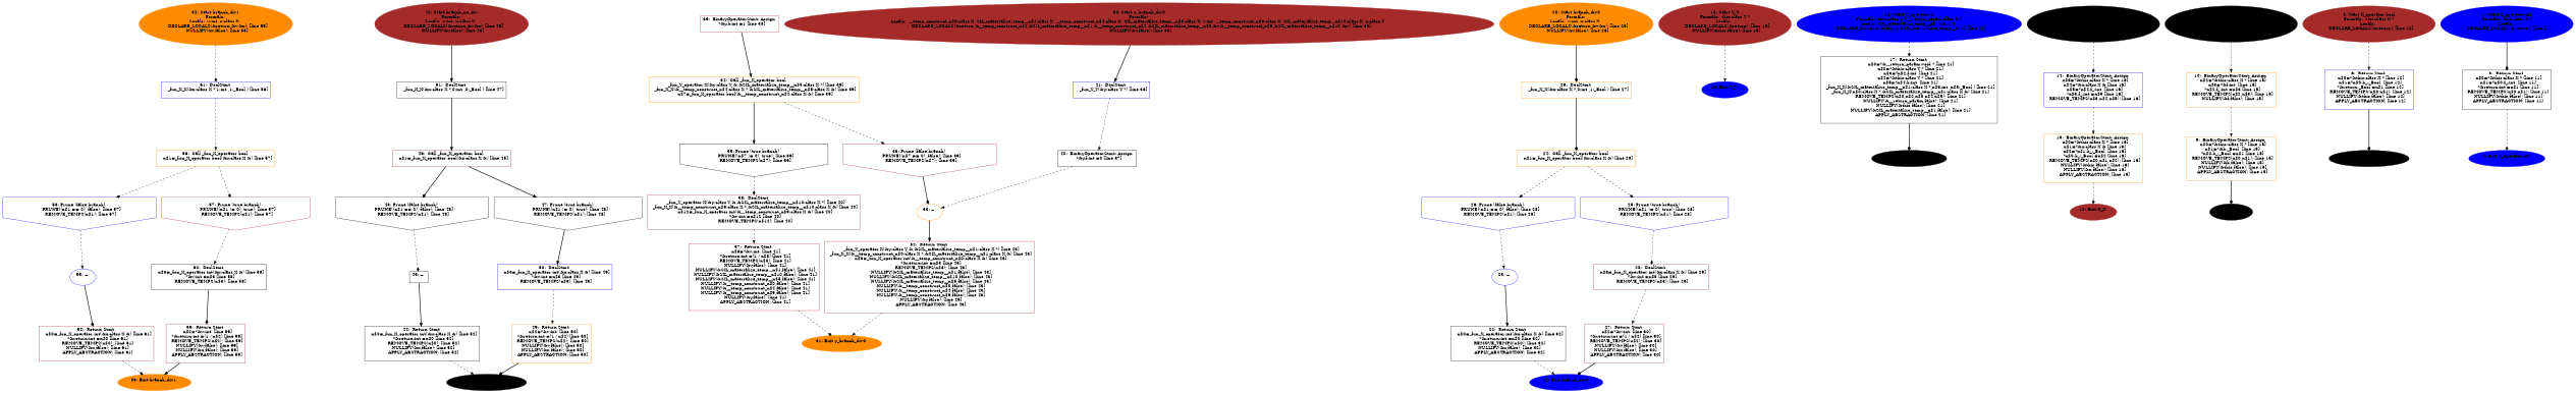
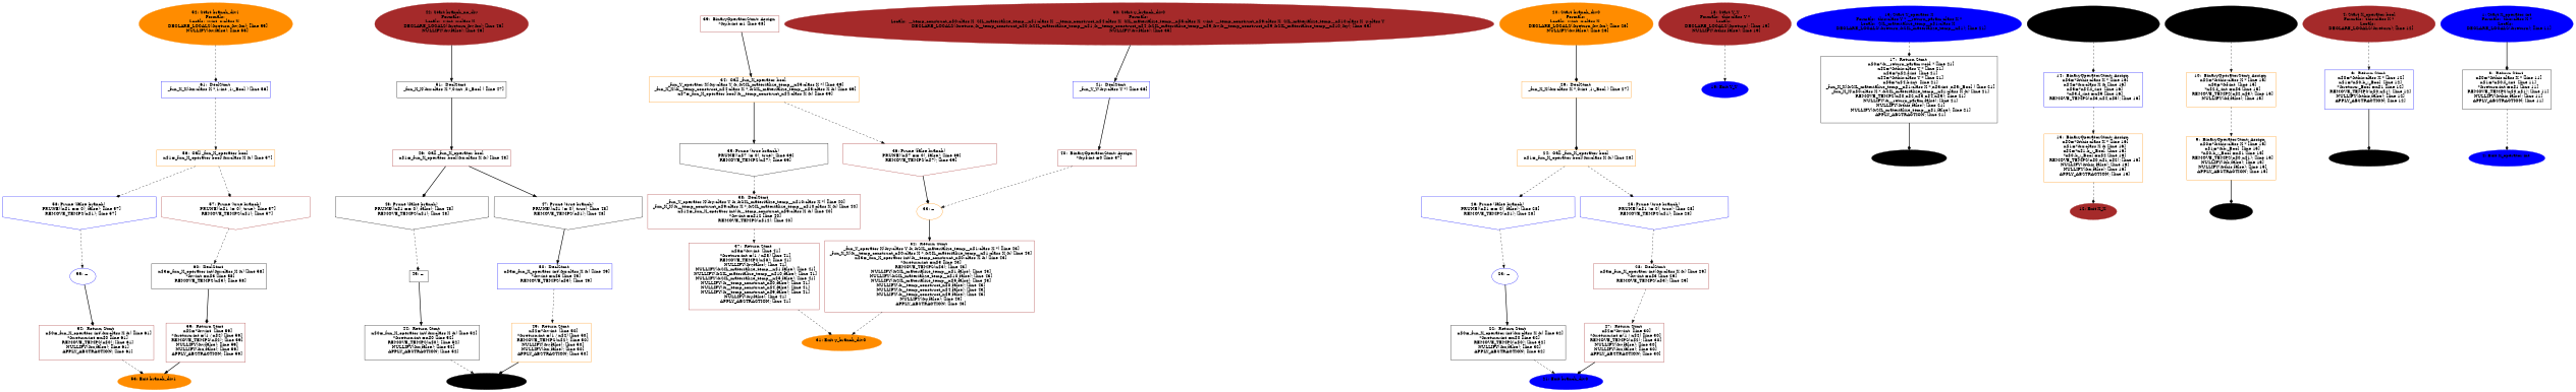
  digraph {
    node [color=black shape=box]
    edge [arrowhead=normal style=dashed]
    n1 [color=blue label="61:  DeclStmt \n   _fun_X_X(&x:class X *,1:int ,1:_Bool ) [line 56]\n "]
    n2 [color=darkorange label="56:  Call _fun_X_operator bool \n   n$1=_fun_X_operator bool(&x:class X &) [line 57]\n "]
    n3 [color=blue label="58: Prune (false branch) \n   PRUNE((n$1 == 0), false); [line 57]\n  REMOVE_TEMPS(n$1); [line 57]\n " shape=invhouse]
    n4 [color=brown label="57: Prune (true branch) \n   PRUNE((n$1 != 0), true); [line 57]\n  REMOVE_TEMPS(n$1); [line 57]\n " shape=invhouse]
    n5 [color=blue label="55: + \n  " shape=""]
    n6 [label="60:  DeclStmt \n   n$3=_fun_X_operator int(&x:class X &) [line 58]\n  *&v:int =n$3 [line 58]\n  REMOVE_TEMPS(n$3); [line 58]\n "]
    n7 [color=brown label="59:  Return Stmt \n   n$2=*&v:int  [line 59]\n  *&return:int =(1 / n$2) [line 59]\n  REMOVE_TEMPS(n$2); [line 59]\n  NULLIFY(&v,false); [line 59]\n  NULLIFY(&x,false); [line 59]\n  APPLY_ABSTRACTION; [line 59]\n "]
    n8 [color=darkorange label="53: Exit branch_div1 \n  " style=filled shape=""]
    n9 [color=brown label="54:  Return Stmt \n   n$0=_fun_X_operator int(&x:class X &) [line 61]\n  *&return:int =n$0 [line 61]\n  REMOVE_TEMPS(n$0); [line 61]\n  NULLIFY(&x,false); [line 61]\n  APPLY_ABSTRACTION; [line 61]\n "]
    n10 [color=darkorange label="52: Start branch_div1\nFormals: \nLocals:  v:int  x:class X  \n   DECLARE_LOCALS(&return,&v,&x); [line 55]\n  NULLIFY(&v,false); [line 55]\n " style=filled shape=""]
    n11 [label="51:  DeclStmt \n   _fun_X_X(&x:class X *,0:int ,0:_Bool ) [line 47]\n "]
    n12 [color=brown label="46:  Call _fun_X_operator bool \n   n$1=_fun_X_operator bool(&x:class X &) [line 48]\n "]
    n13 [label="48: Prune (false branch) \n   PRUNE((n$1 == 0), false); [line 48]\n  REMOVE_TEMPS(n$1); [line 48]\n " shape=invhouse]
    n14 [label="47: Prune (true branch) \n   PRUNE((n$1 != 0), true); [line 48]\n  REMOVE_TEMPS(n$1); [line 48]\n " shape=invhouse]
    n15 [label="45: + \n  "]
    n16 [color=blue label="50:  DeclStmt \n   n$3=_fun_X_operator int(&x:class X &) [line 49]\n  *&v:int =n$3 [line 49]\n  REMOVE_TEMPS(n$3); [line 49]\n "]
    n17 [color=darkorange label="49:  Return Stmt \n   n$2=*&v:int  [line 50]\n  *&return:int =(1 / n$2) [line 50]\n  REMOVE_TEMPS(n$2); [line 50]\n  NULLIFY(&v,false); [line 50]\n  NULLIFY(&x,false); [line 50]\n  APPLY_ABSTRACTION; [line 50]\n "]
    n18 [label="43: Exit branch_no_div \n  " style=filled shape=""]
    n19 [label="44:  Return Stmt \n   n$0=_fun_X_operator int(&x:class X &) [line 52]\n  *&return:int =n$0 [line 52]\n  REMOVE_TEMPS(n$0); [line 52]\n  NULLIFY(&x,false); [line 52]\n  APPLY_ABSTRACTION; [line 52]\n "]
    n20 [color=brown label="42: Start branch_no_div\nFormals: \nLocals:  v:int  x:class X  \n   DECLARE_LOCALS(&return,&v,&x); [line 46]\n  NULLIFY(&v,false); [line 46]\n " style=filled shape=""]
    n21 [color=blue label="41:  DeclStmt \n   _fun_Y_Y(&y:class Y *) [line 36]\n "]
-   n22 [label="40:  BinaryOperatorStmt: Assign \n   *&y.f:int =0 [line 37]\n "]
+   n22 [color=brown label="40:  BinaryOperatorStmt: Assign \n   *&y.f:int =0 [line 37]\n "]
    n23 [color=darkorange label="33: + \n  " shape=""]
    n24 [color=brown label="39:  BinaryOperatorStmt: Assign \n   *&y.b:int =1 [line 38]\n "]
    n25 [color=darkorange label="34:  Call _fun_X_operator bool \n   _fun_Y_operator X(&y:class Y &,&SIL_materialize_temp__n$5:class X *) [line 39]\n  _fun_X_X(&__temp_construct_n$4:class X *,&SIL_materialize_temp__n$5:class X &) [line 39]\n  n$7=_fun_X_operator bool(&__temp_construct_n$4:class X &) [line 39]\n "]
    n26 [color=brown label="36: Prune (false branch) \n   PRUNE((n$7 == 0), false); [line 39]\n  REMOVE_TEMPS(n$7); [line 39]\n " shape=invhouse]
    n27 [label="35: Prune (true branch) \n   PRUNE((n$7 != 0), true); [line 39]\n  REMOVE_TEMPS(n$7); [line 39]\n " shape=invhouse]
    n28 [color=brown label="38:  DeclStmt \n   _fun_Y_operator X(&y:class Y &,&SIL_materialize_temp__n$10:class X *) [line 40]\n  _fun_X_X(&__temp_construct_n$9:class X *,&SIL_materialize_temp__n$10:class X &) [line 40]\n  n$12=_fun_X_operator int(&__temp_construct_n$9:class X &) [line 40]\n  *&v:int =n$12 [line 40]\n  REMOVE_TEMPS(n$12); [line 40]\n "]
    n29 [color=brown label="37:  Return Stmt \n   n$8=*&v:int  [line 41]\n  *&return:int =(1 / n$8) [line 41]\n  REMOVE_TEMPS(n$8); [line 41]\n  NULLIFY(&v,false); [line 41]\n  NULLIFY(&SIL_materialize_temp__n$1,false); [line 41]\n  NULLIFY(&SIL_materialize_temp__n$10,false); [line 41]\n  NULLIFY(&SIL_materialize_temp__n$5,false); [line 41]\n  NULLIFY(&__temp_construct_n$0,false); [line 41]\n  NULLIFY(&__temp_construct_n$4,false); [line 41]\n  NULLIFY(&__temp_construct_n$9,false); [line 41]\n  NULLIFY(&y,false); [line 41]\n  APPLY_ABSTRACTION; [line 41]\n "]
    n30 [color=darkorange label="31: Exit y_branch_div0 \n  " style=filled shape=""]
    n31 [color=brown label="32:  Return Stmt \n   _fun_Y_operator X(&y:class Y &,&SIL_materialize_temp__n$1:class X *) [line 43]\n  _fun_X_X(&__temp_construct_n$0:class X *,&SIL_materialize_temp__n$1:class X &) [line 43]\n  n$3=_fun_X_operator int(&__temp_construct_n$0:class X &) [line 43]\n  *&return:int =n$3 [line 43]\n  REMOVE_TEMPS(n$3); [line 43]\n  NULLIFY(&SIL_materialize_temp__n$1,false); [line 43]\n  NULLIFY(&SIL_materialize_temp__n$10,false); [line 43]\n  NULLIFY(&SIL_materialize_temp__n$5,false); [line 43]\n  NULLIFY(&__temp_construct_n$0,false); [line 43]\n  NULLIFY(&__temp_construct_n$4,false); [line 43]\n  NULLIFY(&__temp_construct_n$9,false); [line 43]\n  NULLIFY(&y,false); [line 43]\n  APPLY_ABSTRACTION; [line 43]\n "]
    n32 [color=brown label="30: Start y_branch_div0\nFormals: \nLocals:  __temp_construct_n$0:class X  SIL_materialize_temp__n$1:class X  __temp_construct_n$4:class X  SIL_materialize_temp__n$5:class X  v:int  __temp_construct_n$9:class X  SIL_materialize_temp__n$10:class X  y:class Y  \n   DECLARE_LOCALS(&return,&__temp_construct_n$0,&SIL_materialize_temp__n$1,&__temp_construct_n$4,&SIL_materialize_temp__n$5,&v,&__temp_construct_n$9,&SIL_materialize_temp__n$10,&y); [line 35]\n  NULLIFY(&v,false); [line 35]\n " style=filled shape=""]
    n33 [color=darkorange label="29:  DeclStmt \n   _fun_X_X(&x:class X *,0:int ,1:_Bool ) [line 27]\n "]
    n34 [color=darkorange label="24:  Call _fun_X_operator bool \n   n$1=_fun_X_operator bool(&x:class X &) [line 28]\n "]
    n35 [color=blue label="26: Prune (false branch) \n   PRUNE((n$1 == 0), false); [line 28]\n  REMOVE_TEMPS(n$1); [line 28]\n " shape=invhouse]
    n36 [color=blue label="25: Prune (true branch) \n   PRUNE((n$1 != 0), true); [line 28]\n  REMOVE_TEMPS(n$1); [line 28]\n " shape=invhouse]
    n37 [color=blue label="23: + \n  " shape=""]
    n38 [color=brown label="28:  DeclStmt \n   n$3=_fun_X_operator int(&x:class X &) [line 29]\n  *&v:int =n$3 [line 29]\n  REMOVE_TEMPS(n$3); [line 29]\n "]
    n39 [color=brown label="27:  Return Stmt \n   n$2=*&v:int  [line 30]\n  *&return:int =(1 / n$2) [line 30]\n  REMOVE_TEMPS(n$2); [line 30]\n  NULLIFY(&v,false); [line 30]\n  NULLIFY(&x,false); [line 30]\n  APPLY_ABSTRACTION; [line 30]\n "]
    n40 [color=blue label="21: Exit branch_div0 \n  " style=filled shape=""]
    n41 [label="22:  Return Stmt \n   n$0=_fun_X_operator int(&x:class X &) [line 32]\n  *&return:int =n$0 [line 32]\n  REMOVE_TEMPS(n$0); [line 32]\n  NULLIFY(&x,false); [line 32]\n  APPLY_ABSTRACTION; [line 32]\n "]
    n42 [color=darkorange label="20: Start branch_div0\nFormals: \nLocals:  v:int  x:class X  \n   DECLARE_LOCALS(&return,&v,&x); [line 26]\n  NULLIFY(&v,false); [line 26]\n " style=filled shape=""]
    n43 [color=blue label="19: Exit Y_Y \n  " style=filled shape=""]
    n44 [color=brown label="18: Start Y_Y\nFormals:  this:class Y *\nLocals:  \n   DECLARE_LOCALS(&return); [line 19]\n  NULLIFY(&this,false); [line 19]\n " style=filled shape=""]
    n45 [label="17:  Return Stmt \n   n$0=*&__return_param:void * [line 21]\n  n$2=*&this:class Y * [line 21]\n  n$3=*n$2.f:int  [line 21]\n  n$4=*&this:class Y * [line 21]\n  n$5=*n$4.b:int  [line 21]\n  _fun_X_X(&SIL_materialize_temp__n$1:class X *,n$3:int ,n$5:_Bool ) [line 21]\n  _fun_X_X(n$0:class X *,&SIL_materialize_temp__n$1:class X &) [line 21]\n  REMOVE_TEMPS(n$0,n$2,n$3,n$4,n$5); [line 21]\n  NULLIFY(&__return_param,false); [line 21]\n  NULLIFY(&this,false); [line 21]\n  NULLIFY(&SIL_materialize_temp__n$1,false); [line 21]\n  APPLY_ABSTRACTION; [line 21]\n "]
    n46 [label="16: Exit Y_operator X \n  " style=filled shape=""]
    n47 [color=blue label="15: Start Y_operator X\nFormals:  this:class Y * __return_param:class X *\nLocals:  SIL_materialize_temp__n$1:class X  \n   DECLARE_LOCALS(&return,&SIL_materialize_temp__n$1); [line 21]\n " style=filled shape=""]
    n48 [color=blue label="14:  BinaryOperatorStmt: Assign \n   n$3=*&this:class X * [line 16]\n  n$4=*&x:class X & [line 16]\n  n$5=*n$4.f_:int  [line 16]\n  *n$3.f_:int =n$5 [line 16]\n  REMOVE_TEMPS(n$3,n$4,n$5); [line 16]\n "]
    n49 [color=darkorange label="13:  BinaryOperatorStmt: Assign \n   n$0=*&this:class X * [line 16]\n  n$1=*&x:class X & [line 16]\n  n$2=*n$1.b_:_Bool  [line 16]\n  *n$0.b_:_Bool =n$2 [line 16]\n  REMOVE_TEMPS(n$0,n$1,n$2); [line 16]\n  NULLIFY(&this,false); [line 16]\n  NULLIFY(&x,false); [line 16]\n  APPLY_ABSTRACTION; [line 16]\n "]
    n50 [color=brown label="12: Exit X_X \n  " style=filled shape=""]
    n51 [label="11: Start X_X\nFormals:  this:class X * x:class X &\nLocals:  \n   DECLARE_LOCALS(&return); [line 16]\n " style=filled shape=""]
    n52 [color=darkorange label="10:  BinaryOperatorStmt: Assign \n   n$2=*&this:class X * [line 15]\n  n$3=*&f:int  [line 15]\n  *n$2.f_:int =n$3 [line 15]\n  REMOVE_TEMPS(n$2,n$3); [line 15]\n  NULLIFY(&f,false); [line 15]\n "]
    n53 [color=darkorange label="9:  BinaryOperatorStmt: Assign \n   n$0=*&this:class X * [line 15]\n  n$1=*&b:_Bool  [line 15]\n  *n$0.b_:_Bool =n$1 [line 15]\n  REMOVE_TEMPS(n$0,n$1); [line 15]\n  NULLIFY(&b,false); [line 15]\n  NULLIFY(&this,false); [line 15]\n  APPLY_ABSTRACTION; [line 15]\n "]
    n54 [label="8: Exit X_X \n  " style=filled shape=""]
    n55 [label="7: Start X_X\nFormals:  this:class X * f:int  b:_Bool \nLocals:  \n   DECLARE_LOCALS(&return); [line 15]\n " style=filled shape=""]
    n56 [color=blue label="6:  Return Stmt \n   n$0=*&this:class X * [line 12]\n  n$1=*n$0.b_:_Bool  [line 12]\n  *&return:_Bool =n$1 [line 12]\n  REMOVE_TEMPS(n$0,n$1); [line 12]\n  NULLIFY(&this,false); [line 12]\n  APPLY_ABSTRACTION; [line 12]\n "]
    n57 [label="5: Exit X_operator bool \n  " style=filled shape=""]
    n58 [color=brown label="4: Start X_operator bool\nFormals:  this:class X *\nLocals:  \n   DECLARE_LOCALS(&return); [line 12]\n " style=filled shape=""]
    n59 [label="3:  Return Stmt \n   n$0=*&this:class X * [line 11]\n  n$1=*n$0.f_:int  [line 11]\n  *&return:int =n$1 [line 11]\n  REMOVE_TEMPS(n$0,n$1); [line 11]\n  NULLIFY(&this,false); [line 11]\n  APPLY_ABSTRACTION; [line 11]\n "]
    n60 [color=blue label="2: Exit X_operator int \n  " style=filled shape=""]
    n61 [color=blue label="1: Start X_operator int\nFormals:  this:class X *\nLocals:  \n   DECLARE_LOCALS(&return); [line 11]\n " style=filled shape=""]
    n1 -> n2
    n2 -> n3 [arrowhead=diamond]
    n2 -> n4 [arrowhead=diamond]
    n3 -> n5
    n4 -> n6
    n5 -> n9 [arrowhead=diamond style=bold]
    n6 -> n7 [arrowhead=diamond style=bold]
    n7 -> n8 [style=bold]
    n9 -> n8 [arrowhead=diamond]
    n10 -> n1 [arrowhead=diamond]
    n11 -> n12 [style=bold]
    n12 -> n13 [arrowhead=diamond style=bold]
    n12 -> n14 [style=bold]
    n13 -> n15 [arrowhead=diamond]
    n14 -> n16 [style=bold]
    n15 -> n19 [style=bold]
    n16 -> n17
    n17 -> n18 [arrowhead=diamond style=bold]
    n19 -> n18
    n20 -> n11 [style=bold]
-   n21 -> n22
+   n21 -> n22 [style=bold]
    n22 -> n23
    n23 -> n31 [style=bold]
    n24 -> n25 [style=bold]
    n25 -> n26
    n25 -> n27 [style=bold]
    n26 -> n23 [arrowhead=diamond style=bold]
    n27 -> n28 [arrowhead=diamond]
    n28 -> n29
    n29 -> n30 [arrowhead=diamond]
    n31 -> n30
    n32 -> n21 [style=bold]
    n33 -> n34 [arrowhead=diamond style=bold]
    n34 -> n35 [arrowhead=diamond]
    n34 -> n36 [arrowhead=diamond]
    n35 -> n37
    n36 -> n38 [arrowhead=diamond]
    n37 -> n41 [style=bold]
    n38 -> n39
    n39 -> n40 [arrowhead=diamond style=bold]
    n41 -> n40
    n42 -> n33 [arrowhead=diamond style=bold]
    n44 -> n43
    n45 -> n46 [arrowhead=diamond style=bold]
    n47 -> n45 [arrowhead=diamond]
    n48 -> n49
    n49 -> n50 [arrowhead=diamond]
    n51 -> n48 [arrowhead=diamond]
    n52 -> n53
    n53 -> n54 [arrowhead=diamond style=bold]
    n55 -> n52
    n56 -> n57 [arrowhead=diamond style=bold]
    n58 -> n56
    n59 -> n60 [arrowhead=diamond]
    n61 -> n59 [arrowhead=diamond style=bold]
  }
